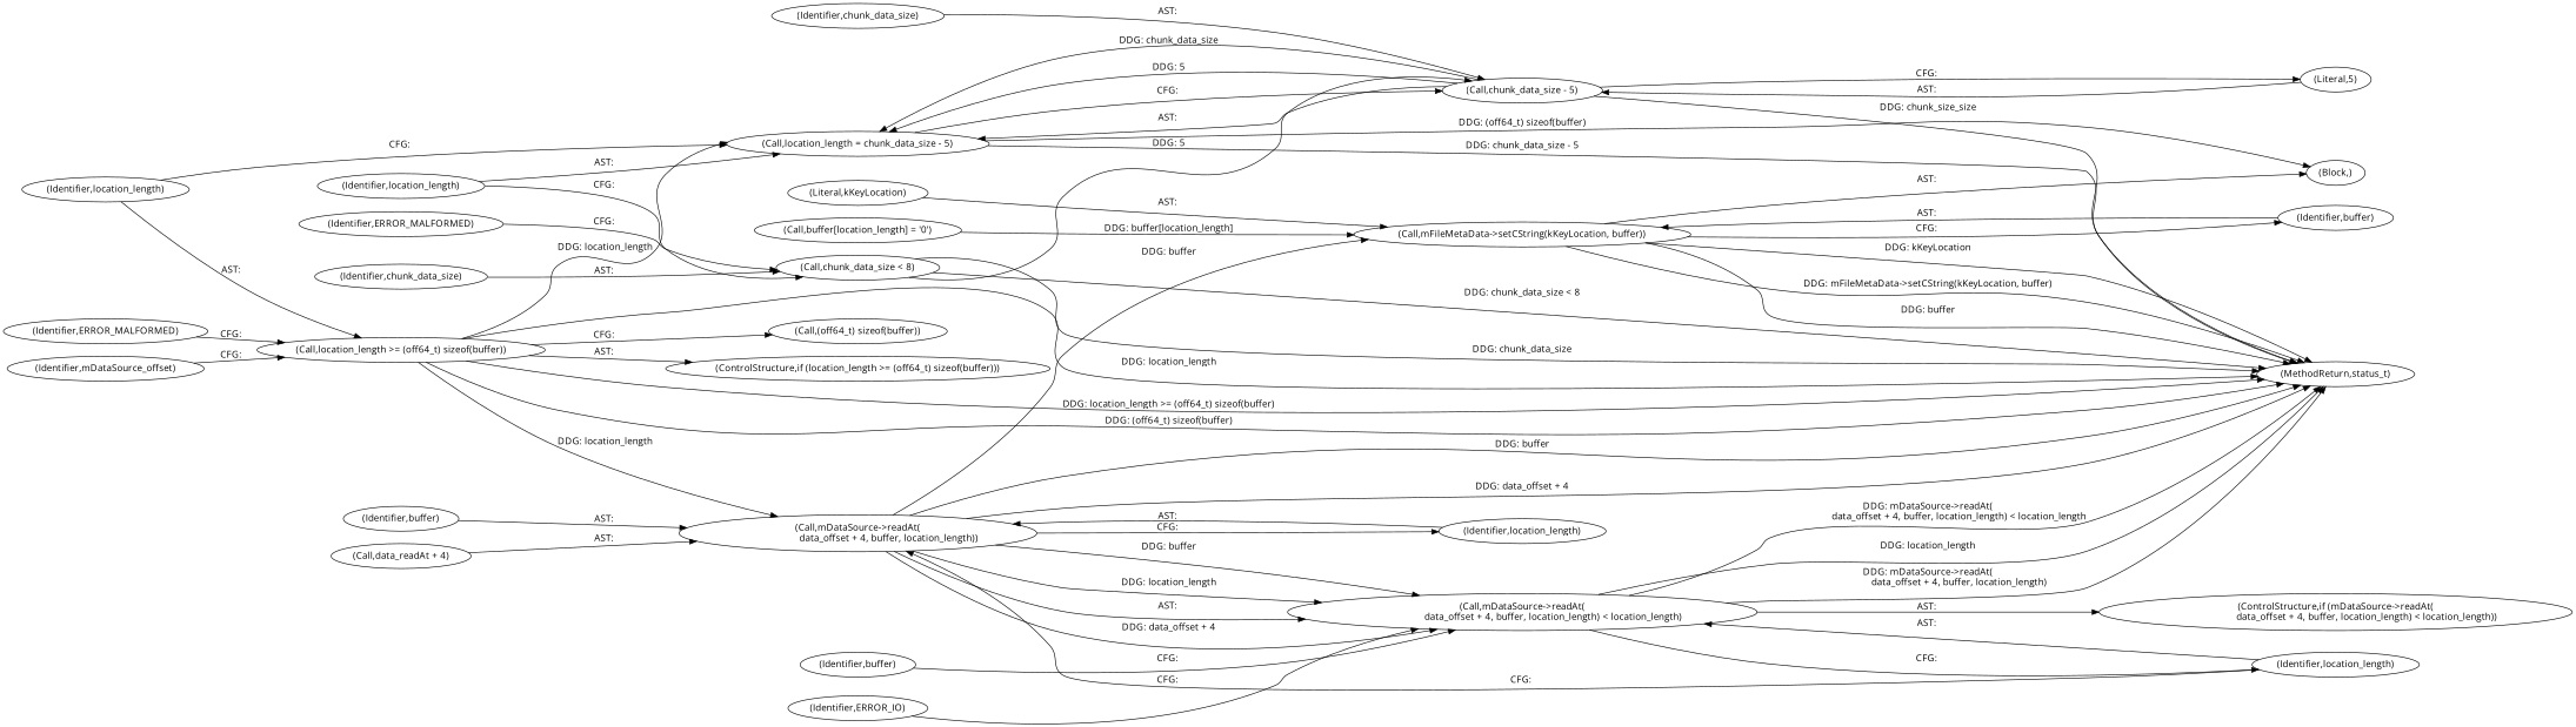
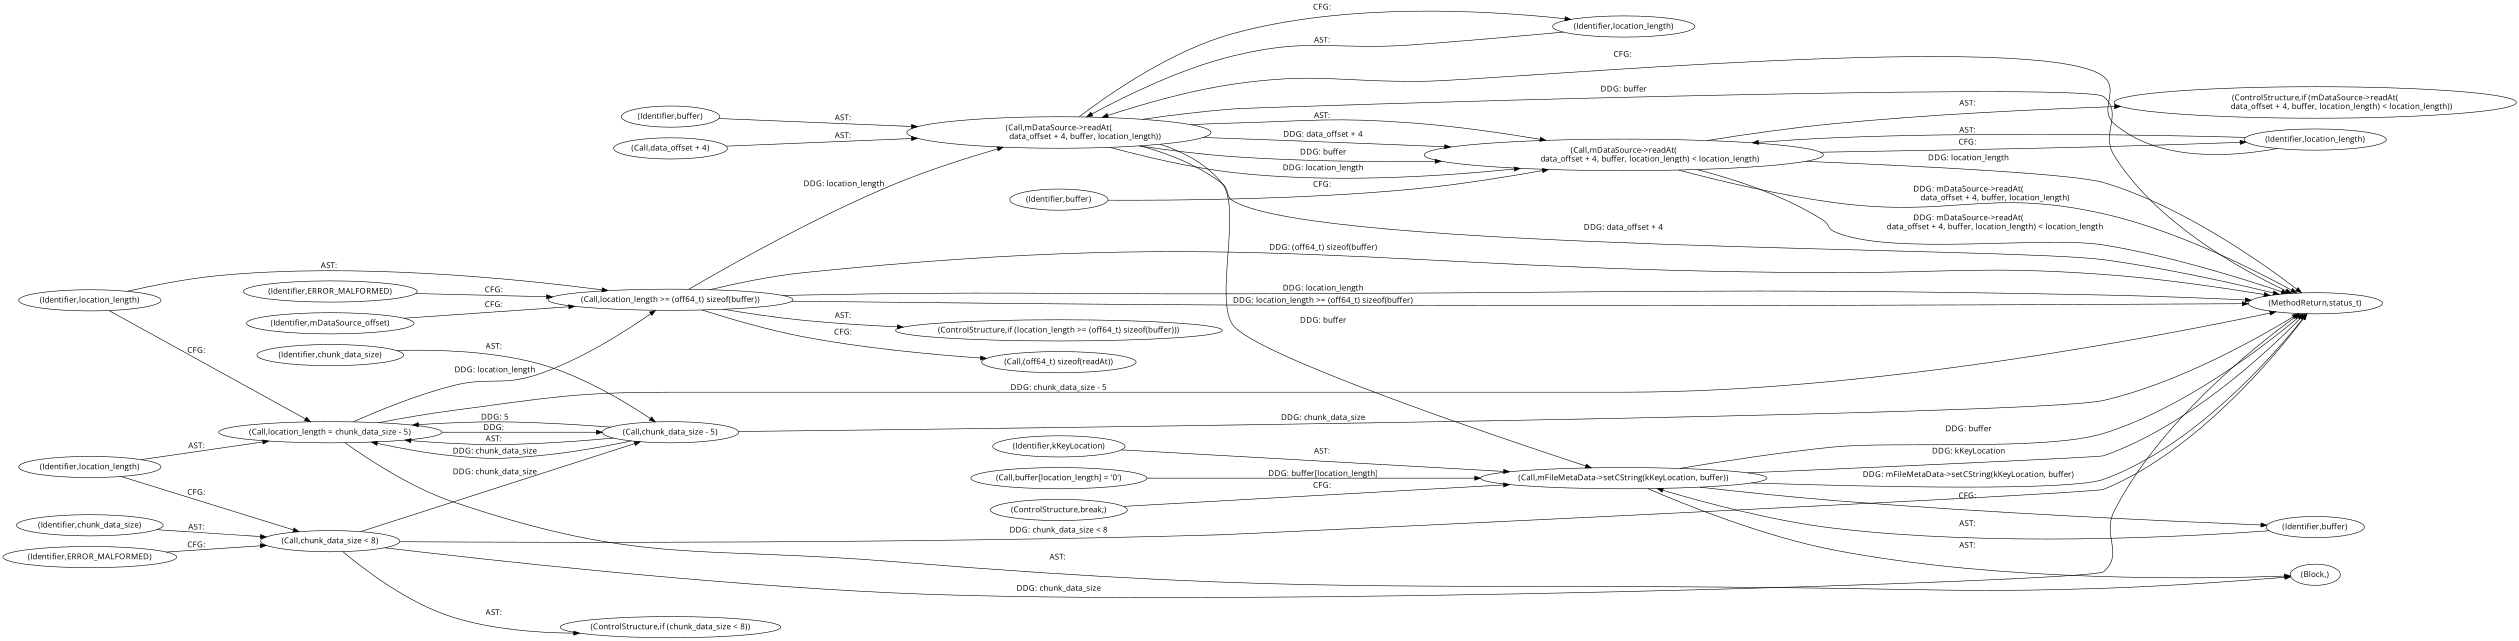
  digraph {
    fontname="Open Sans"
    rankdir=LR
    node [fontname="Open Sans"]
    edge [fontname="Open Sans"]
    n1 [label="(Call,mDataSource->readAt(\n                        data_offset + 4, buffer, location_length))"]
    n2 [label="(Call,mDataSource->readAt(\n                        data_offset + 4, buffer, location_length) < location_length)"]
    n3 [label="(Call,mFileMetaData->setCString(kKeyLocation, buffer))"]
    n4 [label="(Identifier,location_length)"]
    n5 [label="(MethodReturn,status_t)"]
    n6 [label="(ControlStructure,if (mDataSource->readAt(\n                        data_offset + 4, buffer, location_length) < location_length))"]
    n7 [label="(Identifier,location_length)"]
    n8 [label="(Block,)"]
    n9 [label="(Identifier,buffer)"]
    n10 [label="(Call,location_length >= (off64_t) sizeof(buffer))"]
-   n11 [label="(Call,(off64_t) sizeof(buffer))"]
+   n11 [label="(Call,(off64_t) sizeof(readAt))"]
    n12 [label="(ControlStructure,if (location_length >= (off64_t) sizeof(buffer)))"]
    n13 [label="(Call,location_length = chunk_data_size - 5)"]
    n14 [label="(Call,chunk_data_size - 5)"]
-   n15 [label="(Literal,5)"]
    n16 [label="(Call,chunk_data_size < 8)"]
+   n17 [label="(ControlStructure,if (chunk_data_size < 8))"]
    n18 [label="(Identifier,mDataSource_offset)"]
+   n19 [label="(ControlStructure,break;)"]
    n20 [label="(Identifier,location_length)"]
    n21 [label="(Identifier,buffer)"]
    n22 [label="(Identifier,chunk_data_size)"]
    n23 [label="(Identifier,buffer)"]
-   n24 [label="(Identifier,ERROR_IO)"]
-   n25 [label="(Call,data_readAt + 4)"]
+   n25 [label="(Call,data_offset + 4)"]
    n26 [label="(Identifier,chunk_data_size)"]
-   n27 [label="(Literal,kKeyLocation)"]
+   n27 [label="(Identifier,kKeyLocation)"]
    n28 [label="(Identifier,ERROR_MALFORMED)"]
    n29 [label="(Call,buffer[location_length] = '\0')"]
    n30 [label="(Identifier,ERROR_MALFORMED)"]
    n31 [label="(Identifier,location_length)"]
    n1 -> n2 [label="AST: "]
    n1 -> n2 [label="DDG: data_offset + 4"]
    n1 -> n2 [label="DDG: buffer"]
    n1 -> n2 [label="DDG: location_length"]
    n1 -> n3 [label="DDG: buffer"]
    n1 -> n4 [label="CFG: "]
    n1 -> n5 [label="DDG: buffer"]
    n1 -> n5 [label="DDG: data_offset + 4"]
    n2 -> n5 [label="DDG: mDataSource->readAt(\n                        data_offset + 4, buffer, location_length) < location_length"]
    n2 -> n5 [label="DDG: location_length"]
    n2 -> n5 [label="DDG: mDataSource->readAt(\n                        data_offset + 4, buffer, location_length)"]
    n2 -> n6 [label="AST: "]
    n2 -> n7 [label="CFG: "]
    n3 -> n5 [label="DDG: kKeyLocation"]
    n3 -> n5 [label="DDG: mFileMetaData->setCString(kKeyLocation, buffer)"]
    n3 -> n5 [label="DDG: buffer"]
    n3 -> n8 [label="AST: "]
    n3 -> n9 [label="CFG: "]
    n4 -> n1 [label="AST: "]
    n7 -> n1 [label="CFG: "]
    n7 -> n2 [label="AST: "]
    n9 -> n3 [label="AST: "]
    n10 -> n1 [label="DDG: location_length"]
    n10 -> n5 [label="DDG: (off64_t) sizeof(buffer)"]
    n10 -> n5 [label="DDG: location_length"]
    n10 -> n5 [label="DDG: location_length >= (off64_t) sizeof(buffer)"]
    n10 -> n11 [label="CFG: "]
    n10 -> n12 [label="AST: "]
    n13 -> n5 [label="DDG: chunk_data_size - 5"]
-   n13 -> n8 [label="DDG: (off64_t) sizeof(buffer)"]
-   n10 -> n13 [label="DDG: location_length"]
-   n13 -> n14 [label="CFG: "]
-   n14 -> n5 [label="DDG: chunk_size_size"]
+   n13 -> n8 [label="AST: "]
+   n13 -> n10 [label="DDG: location_length"]
+   n13 -> n14 [label="DDG: "]
+   n14 -> n5 [label="DDG: chunk_data_size"]
    n14 -> n13 [label="AST: "]
    n14 -> n13 [label="DDG: chunk_data_size"]
    n14 -> n13 [label="DDG: 5"]
-   n14 -> n15 [label="CFG: "]
-   n15 -> n14 [label="AST: "]
    n16 -> n5 [label="DDG: chunk_data_size"]
    n16 -> n5 [label="DDG: chunk_data_size < 8"]
-   n16 -> n14 [label="DDG: 5"]
+   n16 -> n14 [label="DDG: chunk_data_size"]
+   n16 -> n17 [label="AST: "]
    n18 -> n10 [label="CFG: "]
+   n19 -> n3 [label="CFG: "]
    n20 -> n10 [label="AST: "]
    n20 -> n13 [label="CFG: "]
    n21 -> n2 [label="CFG: "]
    n22 -> n16 [label="AST: "]
    n23 -> n1 [label="AST: "]
-   n24 -> n2 [label="CFG: "]
    n25 -> n1 [label="AST: "]
    n26 -> n14 [label="AST: "]
    n27 -> n3 [label="AST: "]
    n28 -> n10 [label="CFG: "]
    n29 -> n3 [label="DDG: buffer[location_length]"]
    n30 -> n16 [label="CFG: "]
    n31 -> n13 [label="AST: "]
    n31 -> n16 [label="CFG: "]
  }
